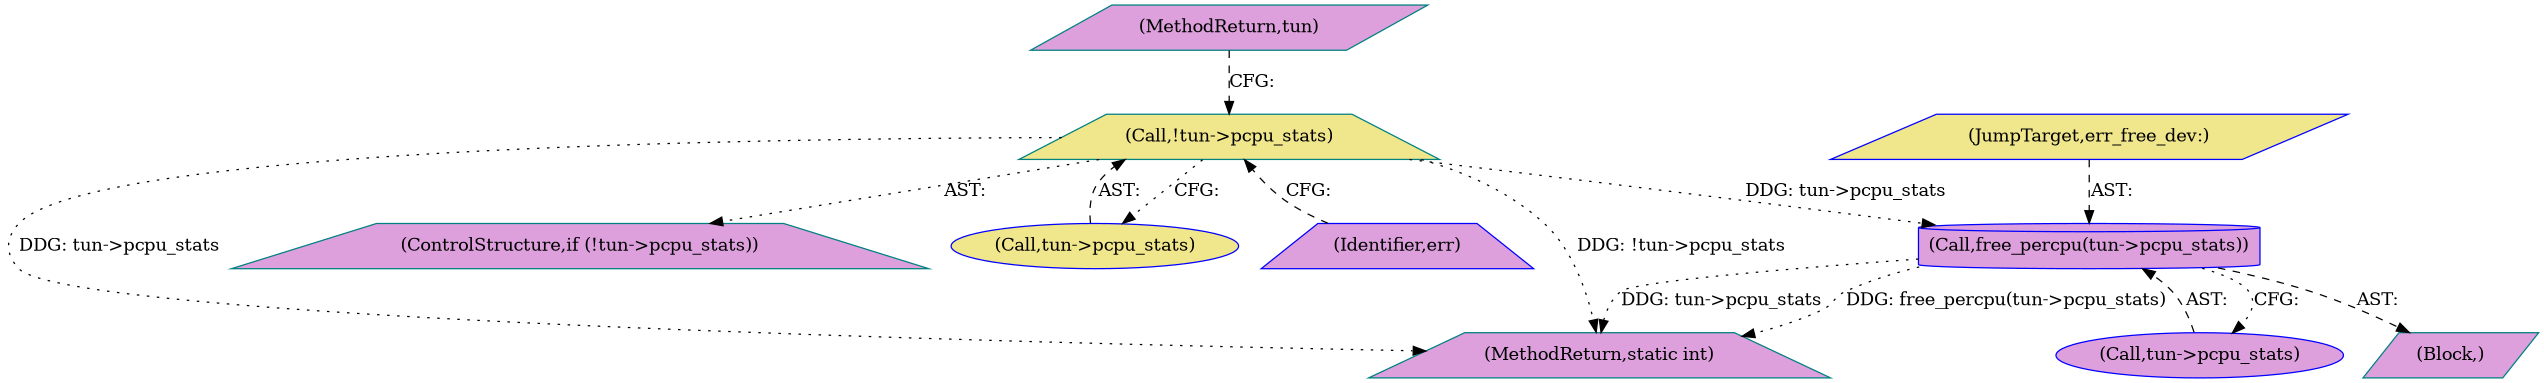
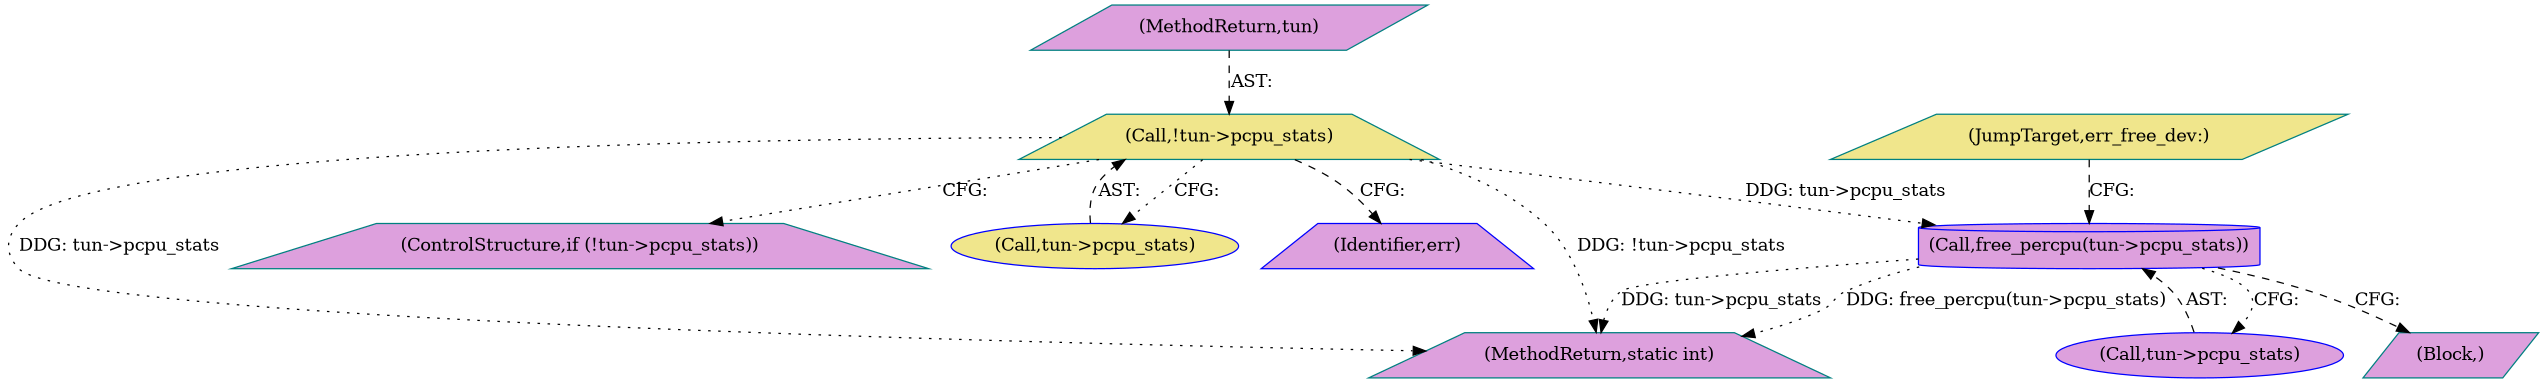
  digraph {
    node [color=teal fillcolor=plum shape=trapezium style=filled]
    edge [style=dotted]
    n1 [color=blue label="(Call,free_percpu(tun->pcpu_stats))" shape=cylinder]
    n2 [label="(MethodReturn,static int)"]
    n3 [label="(Block,)" shape=parallelogram]
    n4 [color=blue label="(Call,tun->pcpu_stats)" shape=ellipse]
    n5 [fillcolor=khaki label="(Call,!tun->pcpu_stats)"]
    n6 [label="(ControlStructure,if (!tun->pcpu_stats))"]
    n7 [color=blue fillcolor=khaki label="(Call,tun->pcpu_stats)" shape=ellipse]
    n8 [color=blue label="(Identifier,err)"]
    n9 [label="(MethodReturn,tun)" shape=parallelogram]
-   n10 [color=blue fillcolor=khaki label="(JumpTarget,err_free_dev:)" shape=parallelogram]
+   n10 [fillcolor=khaki label="(JumpTarget,err_free_dev:)" shape=parallelogram]
    n1 -> n2 [label="DDG: tun->pcpu_stats"]
    n1 -> n2 [label="DDG: free_percpu(tun->pcpu_stats)"]
-   n1 -> n3 [label="AST: " style=dashed]
+   n1 -> n3 [label="CFG: " style=dashed]
    n1 -> n4 [label="CFG: "]
    n4 -> n1 [label="AST: " style=dashed]
    n5 -> n1 [label="DDG: tun->pcpu_stats"]
    n5 -> n2 [label="DDG: !tun->pcpu_stats"]
    n5 -> n2 [label="DDG: tun->pcpu_stats"]
-   n5 -> n6 [label="AST: "]
+   n5 -> n6 [label="CFG: "]
    n5 -> n7 [label="CFG: "]
    n7 -> n5 [label="AST: " style=dashed]
-   n8 -> n5 [label="CFG: " style=dashed]
-   n9 -> n5 [label="CFG: " style=dashed]
-   n10 -> n1 [label="AST: " style=dashed]
+   n5 -> n8 [label="CFG: " style=dashed]
+   n9 -> n5 [label="AST: " style=dashed]
+   n10 -> n1 [label="CFG: " style=dashed]
  }
